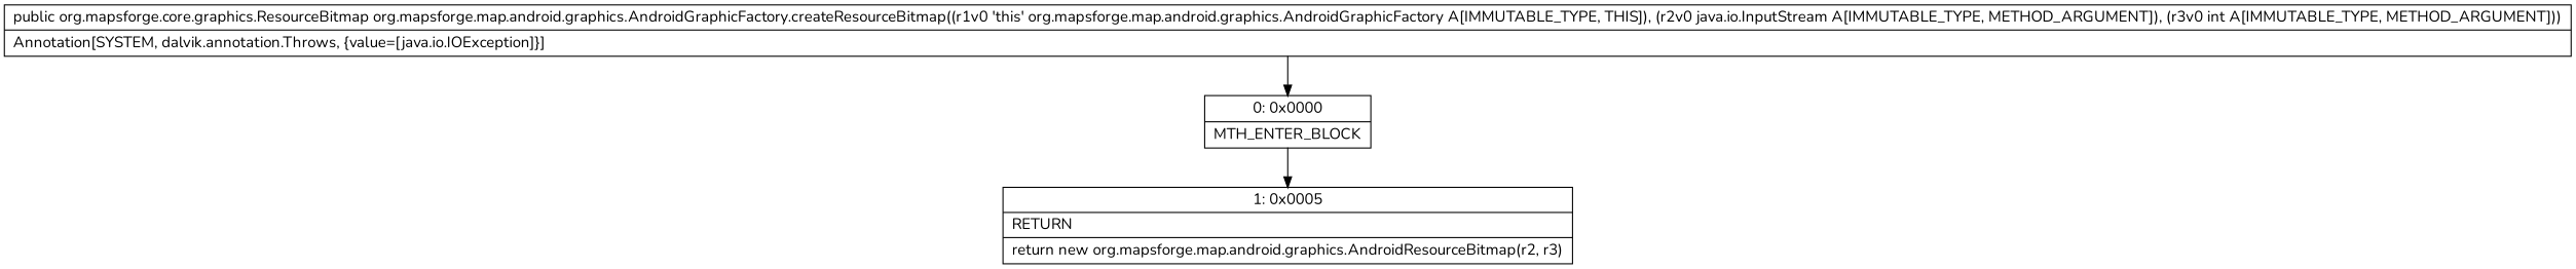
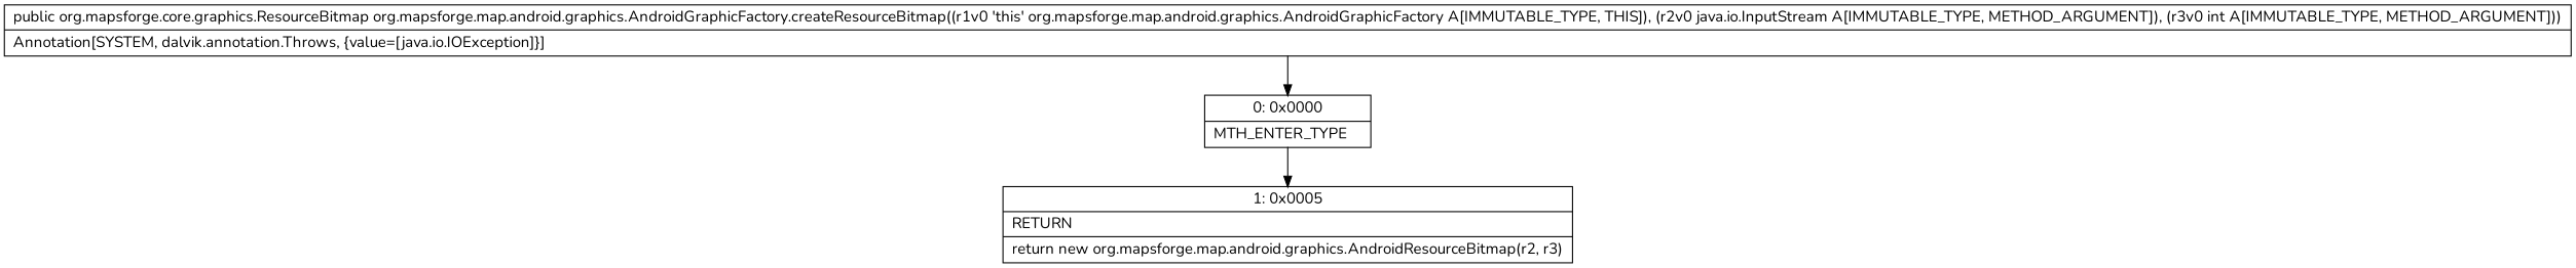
  digraph {
    fontname=Nunito
    node [shape=record fontname=Nunito]
    edge [fontname=Nunito]
-   n1 [label="{0\:\ 0x0000|MTH_ENTER_BLOCK\l}"]
+   n1 [label="{0\:\ 0x0000|MTH_ENTER_TYPE\l}"]
    n2 [label="{1\:\ 0x0005|RETURN\l|return new org.mapsforge.map.android.graphics.AndroidResourceBitmap(r2, r3)\l}"]
    n3 [label="{public org.mapsforge.core.graphics.ResourceBitmap org.mapsforge.map.android.graphics.AndroidGraphicFactory.createResourceBitmap((r1v0 'this' org.mapsforge.map.android.graphics.AndroidGraphicFactory A[IMMUTABLE_TYPE, THIS]), (r2v0 java.io.InputStream A[IMMUTABLE_TYPE, METHOD_ARGUMENT]), (r3v0 int A[IMMUTABLE_TYPE, METHOD_ARGUMENT]))  | Annotation[SYSTEM, dalvik.annotation.Throws, \{value=[java.io.IOException]\}]\l}"]
    n1 -> n2
    n3 -> n1
  }
